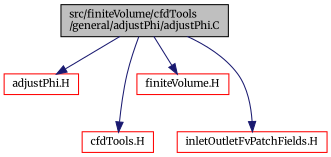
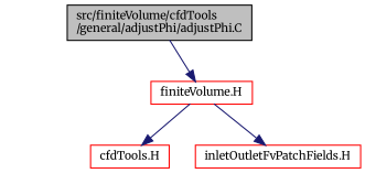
  digraph {
    fontname=Merriweather
    node [color=red fontname=Merriweather fontsize=10 shape=record]
    edge [color=midnightblue fontname=Merriweather fontsize=10 labelfontname=FreeSans labelfontsize=10 style=solid]
    n1 [color=black fillcolor=grey75 fontcolor=black height=0.2 label="src/finiteVolume/cfdTools\l/general/adjustPhi/adjustPhi.C" style=filled width=0.4]
-   n2 [height=0.2 label="adjustPhi.H" width=0.4]
    n3 [height=0.2 label="cfdTools.H" width=0.4]
    n4 [height=0.2 label="finiteVolume.H" width=0.4]
    n5 [height=0.2 label="inletOutletFvPatchFields.H" width=0.4]
-   n1 -> n2
-   n1 -> n3
+   n4 -> n3
    n1 -> n4
-   n1 -> n5
+   n4 -> n5
  }
